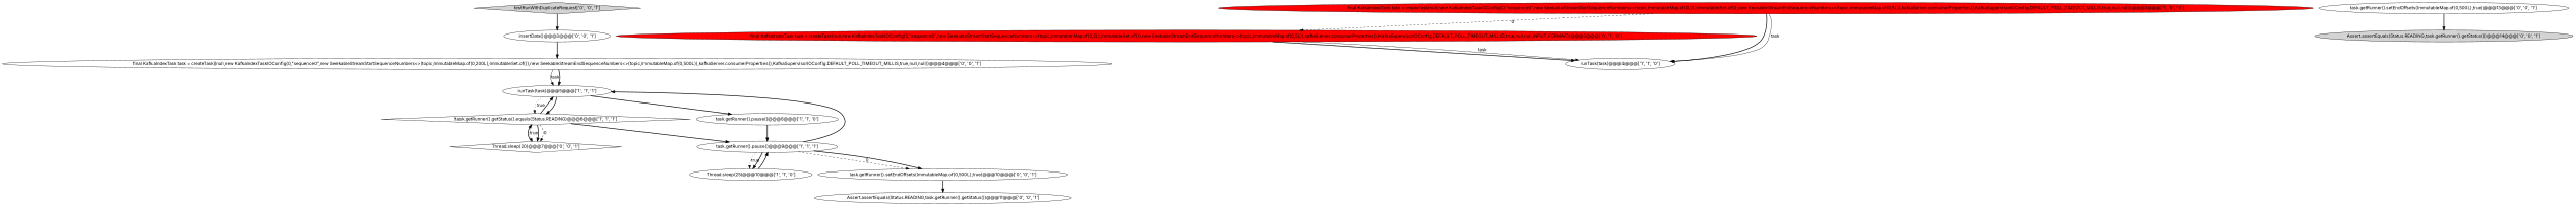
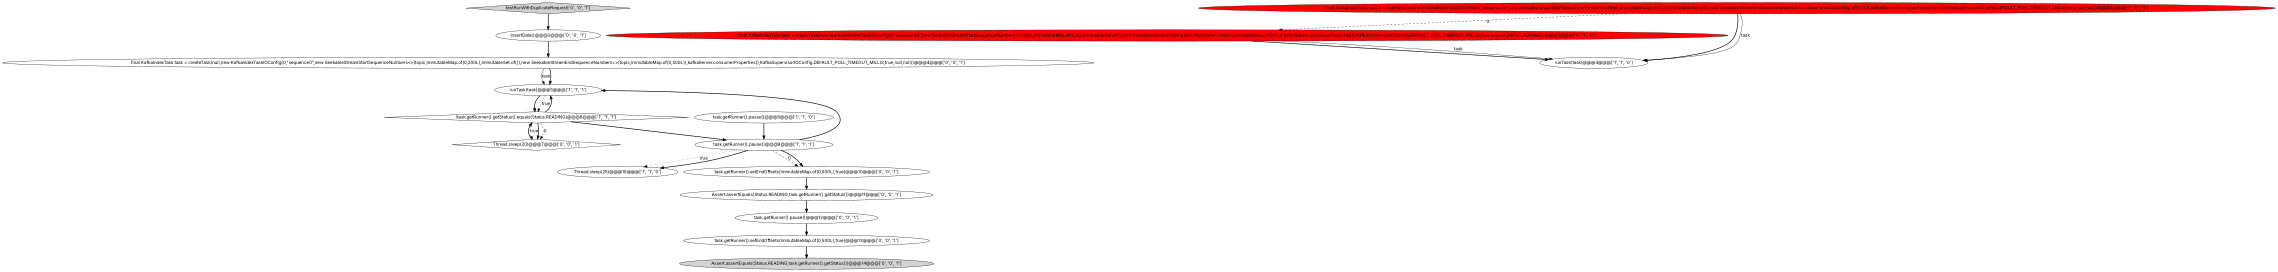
  digraph {
    fontname=Inter
    node [fillcolor=white fontname=Inter shape=ellipse style=filled]
    edge [fontname=Inter style=bold]
    n1 [fillcolor=lightgray label="testRunWithDuplicateRequest['0', '0', '1']" shape=diamond]
    n2 [label="insertData()@@@3@@@['0', '0', '1']"]
    n3 [label="final KafkaIndexTask task = createTask(null,new KafkaIndexTaskIOConfig(0,\"sequence0\",new SeekableStreamStartSequenceNumbers<>(topic,ImmutableMap.of(0,200L),ImmutableSet.of()),new SeekableStreamEndSequenceNumbers<>(topic,ImmutableMap.of(0,500L)),kafkaServer.consumerProperties(),KafkaSupervisorIOConfig.DEFAULT_POLL_TIMEOUT_MILLIS,true,null,null))@@@4@@@['0', '0', '1']"]
    n4 [label="task.getRunner().pause()@@@9@@@['1', '1', '1']"]
    n5 [label="Thread.sleep(25)@@@10@@@['1', '1', '0']"]
    n6 [label="task.getRunner().setEndOffsets(ImmutableMap.of(0,500L),true)@@@10@@@['0', '0', '1']"]
    n7 [label="runTask(task)@@@5@@@['1', '1', '1']"]
    n8 [label="Assert.assertEquals(Status.READING,task.getRunner().getStatus())@@@11@@@['0', '0', '1']"]
    n9 [label="!task.getRunner().getStatus().equals(Status.READING)@@@6@@@['1', '1', '1']" shape=diamond]
    n10 [label="Thread.sleep(20)@@@7@@@['0', '0', '1']" shape=diamond]
    n11 [label="task.getRunner().pause()@@@8@@@['1', '1', '0']"]
    n12 [fillcolor=red label="final KafkaIndexTask task = createTask(null,new KafkaIndexTaskIOConfig(0,\"sequence0\",new SeekableStreamStartSequenceNumbers<>(topic,ImmutableMap.of(0,2L),ImmutableSet.of()),new SeekableStreamEndSequenceNumbers<>(topic,ImmutableMap.of(0,5L)),kafkaServer.consumerProperties(),KafkaSupervisorIOConfig.DEFAULT_POLL_TIMEOUT_MILLIS,true,null,null,INPUT_FORMAT))@@@3@@@['0', '1', '0']"]
    n13 [label="runTask(task)@@@4@@@['1', '1', '0']"]
    n14 [fillcolor=red label="final KafkaIndexTask task = createTask(null,new KafkaIndexTaskIOConfig(0,\"sequence0\",new SeekableStreamStartSequenceNumbers<>(topic,ImmutableMap.of(0,2L),ImmutableSet.of()),new SeekableStreamEndSequenceNumbers<>(topic,ImmutableMap.of(0,5L)),kafkaServer.consumerProperties(),KafkaSupervisorIOConfig.DEFAULT_POLL_TIMEOUT_MILLIS,true,null,null))@@@3@@@['1', '0', '0']"]
    n15 [fillcolor=lightgray label="Assert.assertEquals(Status.READING,task.getRunner().getStatus())@@@14@@@['0', '0', '1']"]
+   n16 [label="task.getRunner().pause()@@@12@@@['0', '0', '1']"]
    n17 [label="task.getRunner().setEndOffsets(ImmutableMap.of(0,500L),true)@@@13@@@['0', '0', '1']"]
    n1 -> n2
    n2 -> n3
    n3 -> n7 [label=task style=solid]
    n3 -> n7
    n4 -> n5 [label=true style=dotted]
    n4 -> n5
    n4 -> n6 [label=0 style=dashed]
    n4 -> n6
    n4 -> n7
-   n5 -> n4
    n6 -> n8
    n7 -> n9
    n7 -> n9 [label=true style=dotted]
-   n7 -> n11
+   n8 -> n16
    n9 -> n4
    n9 -> n7
    n9 -> n10 [label=true style=dotted]
    n9 -> n10
    n9 -> n10 [label=0 style=dashed]
    n10 -> n9
    n11 -> n4
    n12 -> n13
    n12 -> n13 [label=task style=solid]
    n14 -> n12 [label=0 style=dashed]
    n14 -> n13
    n14 -> n13 [label=task style=solid]
+   n16 -> n17
    n17 -> n15
  }
